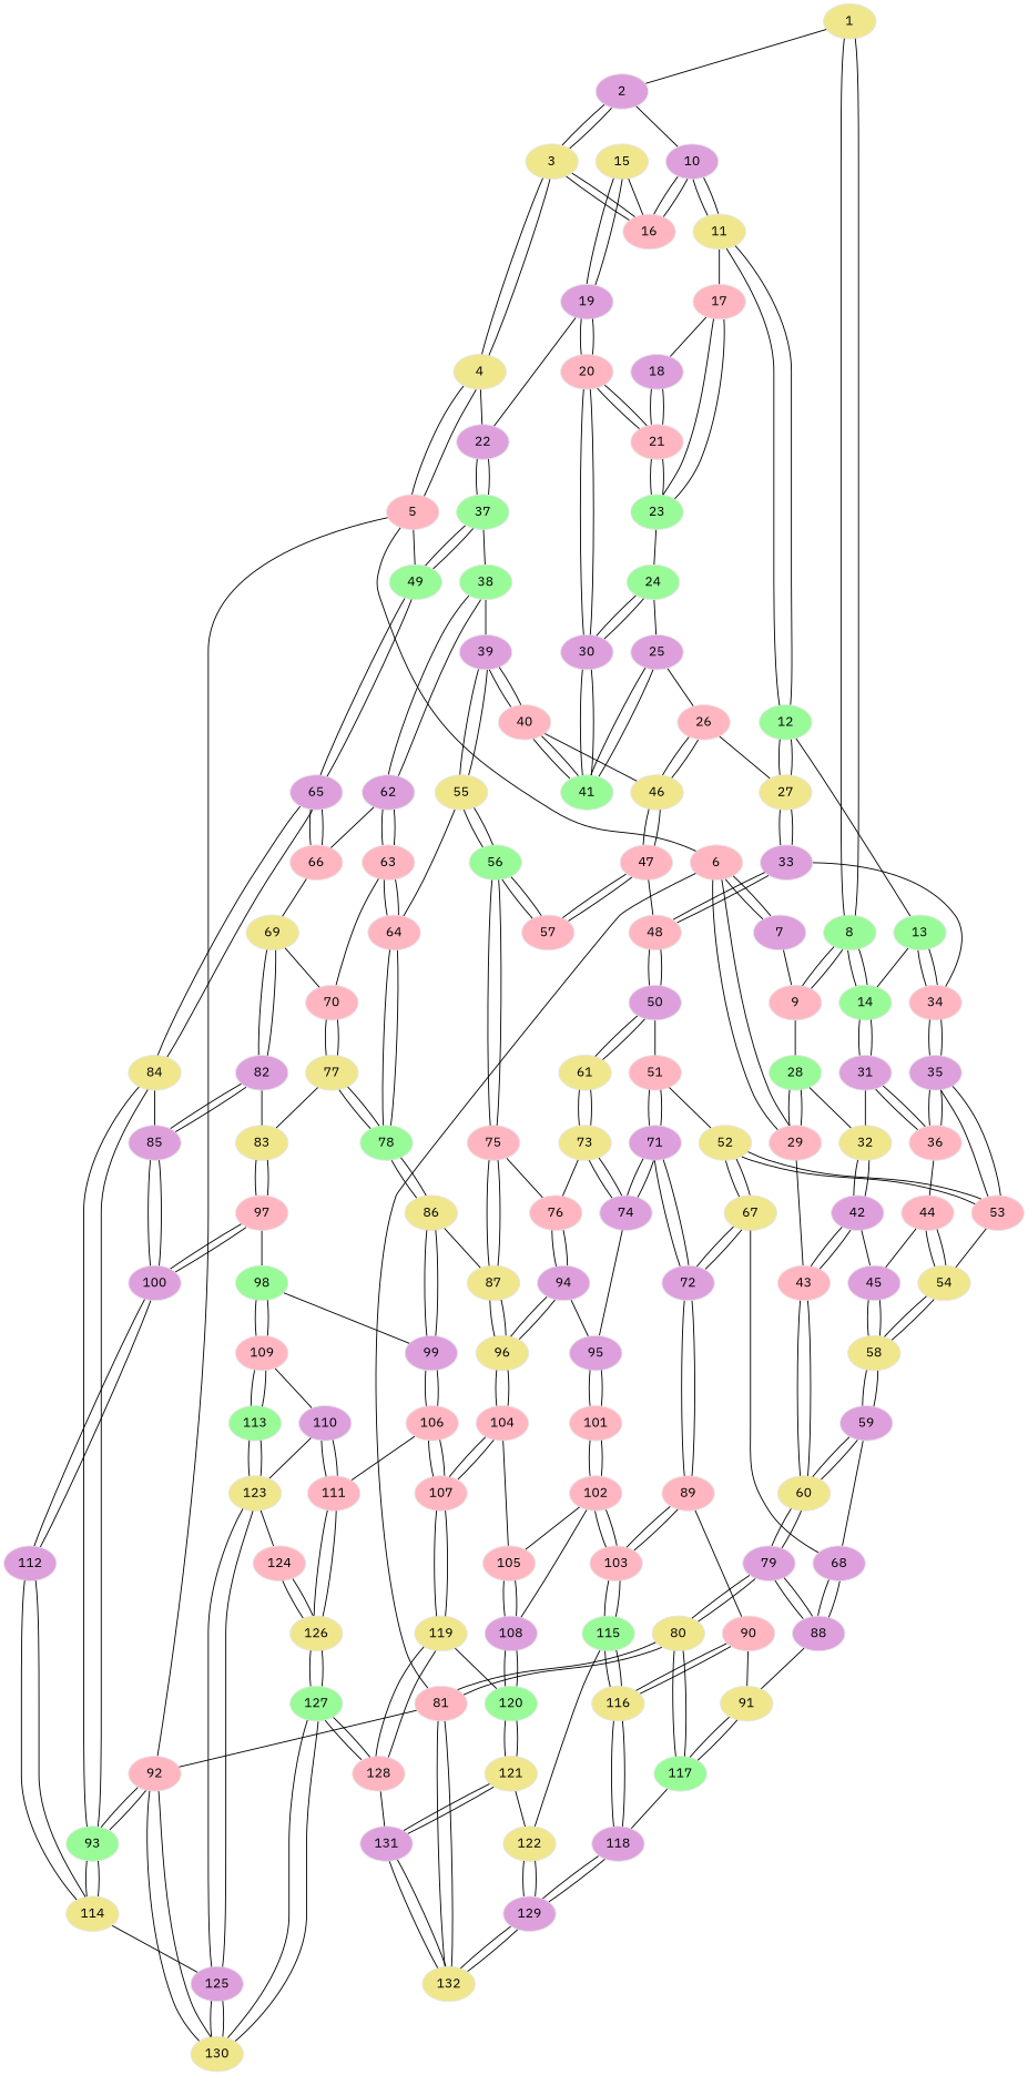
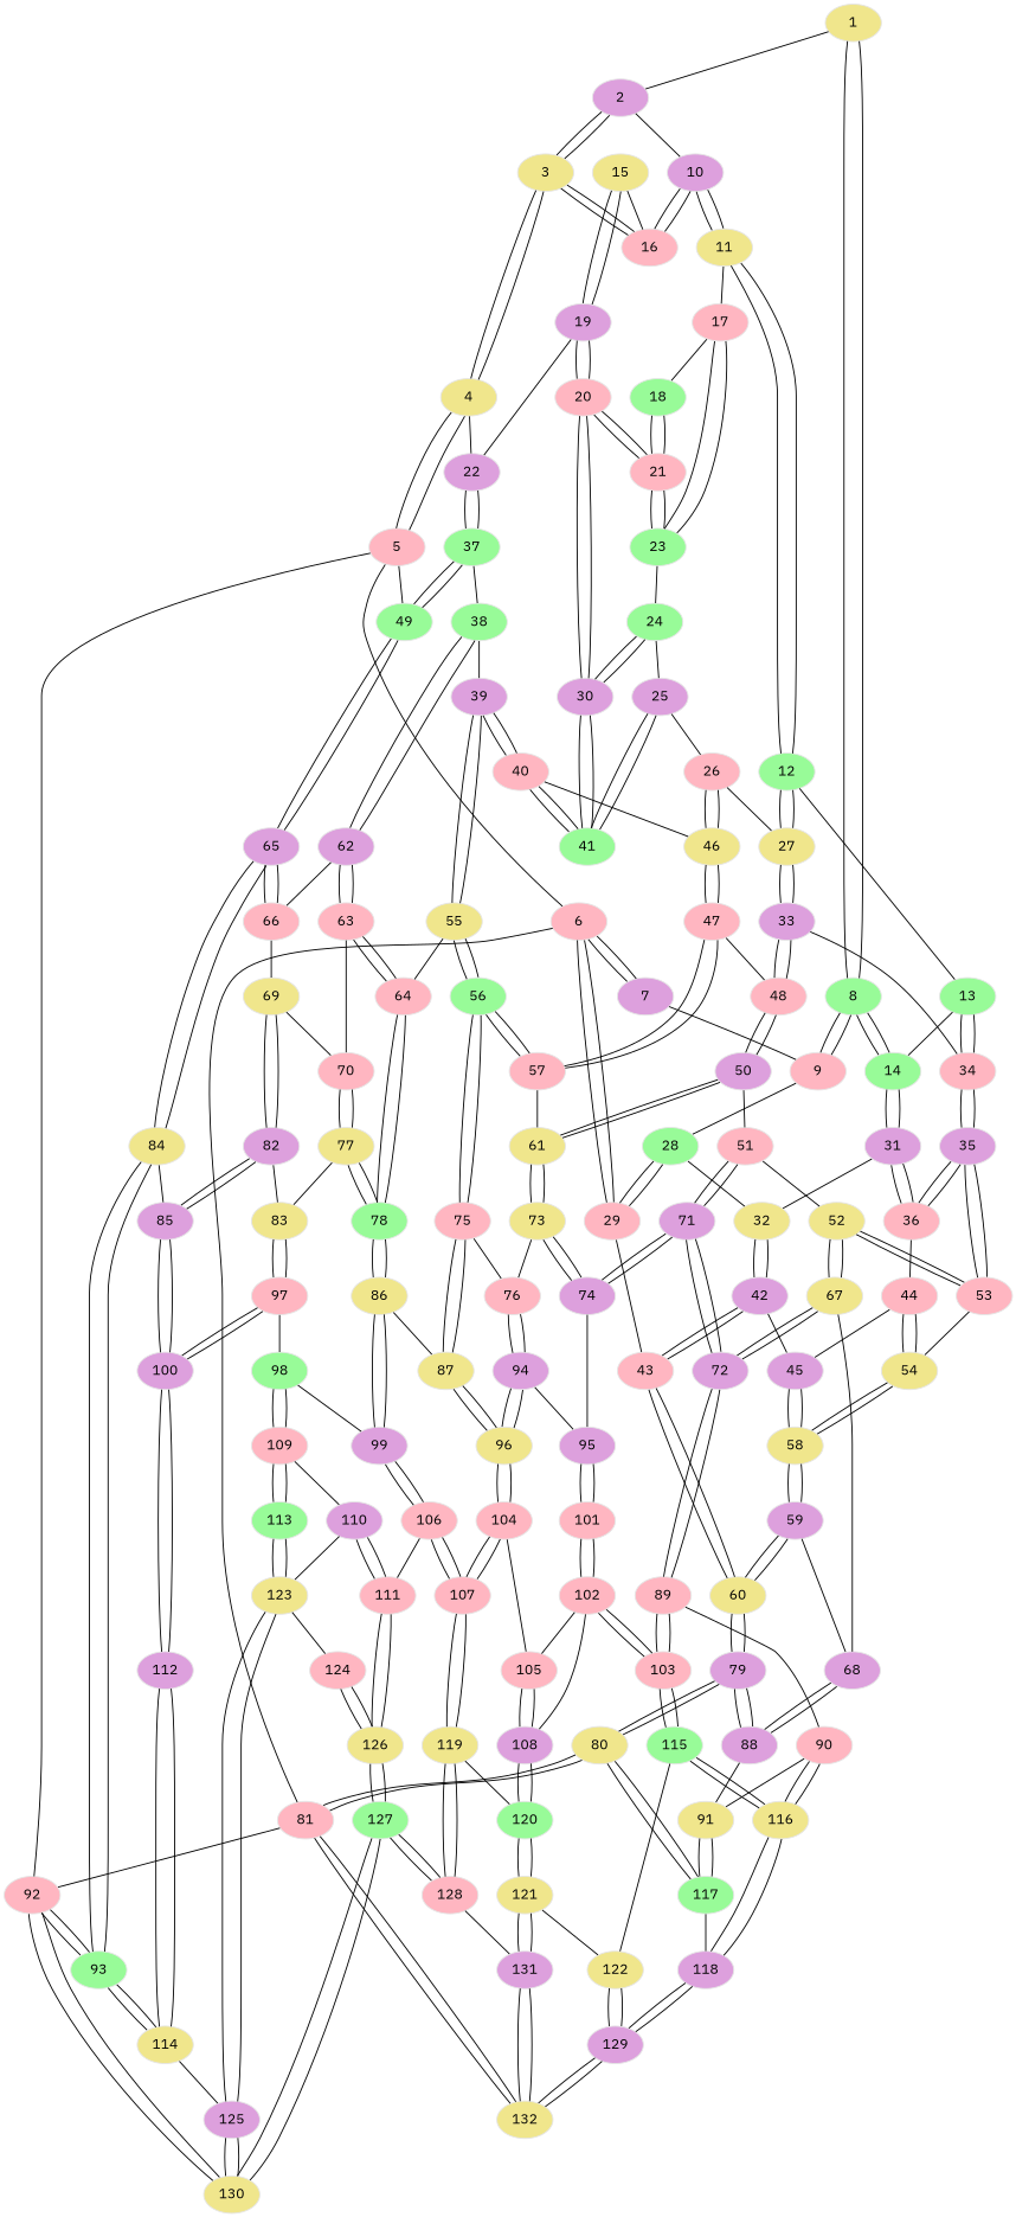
  graph {
    fontname="IBM Plex Sans"
    node [color=gray90 fillcolor=lightpink fontname="IBM Plex Sans" style=filled]
    edge [fontname="IBM Plex Sans"]
    1 [fillcolor=khaki]
    2 [fillcolor=plum]
    8 [fillcolor=palegreen]
    3 [fillcolor=khaki]
    10 [fillcolor=plum]
    9
    14 [fillcolor=palegreen]
    4 [fillcolor=khaki]
    16
    11 [fillcolor=khaki]
    5
    22 [fillcolor=plum]
    6
    49 [fillcolor=palegreen]
    92
    37 [fillcolor=palegreen]
    7 [fillcolor=plum]
    29
    81
    65 [fillcolor=plum]
    93 [fillcolor=palegreen]
    130 [fillcolor=khaki]
    43
    132 [fillcolor=khaki]
    28 [fillcolor=palegreen]
    31 [fillcolor=plum]
    32 [fillcolor=khaki]
    12 [fillcolor=palegreen]
    17
    13 [fillcolor=palegreen]
    27 [fillcolor=khaki]
-   18 [fillcolor=plum]
+   18 [fillcolor=palegreen]
    23 [fillcolor=palegreen]
    34
    33 [fillcolor=plum]
    35 [fillcolor=plum]
    36
    15 [fillcolor=khaki]
    19 [fillcolor=plum]
    20
    21
    24 [fillcolor=palegreen]
    30 [fillcolor=plum]
    41 [fillcolor=palegreen]
    38 [fillcolor=palegreen]
    25 [fillcolor=plum]
    26
    46 [fillcolor=khaki]
    47
    48
    42 [fillcolor=plum]
    60 [fillcolor=khaki]
    44
    45 [fillcolor=plum]
    50 [fillcolor=plum]
    53
    54 [fillcolor=khaki]
    39 [fillcolor=plum]
    62 [fillcolor=plum]
    40
    55 [fillcolor=khaki]
    63
    66
    56 [fillcolor=palegreen]
    64
    58 [fillcolor=khaki]
    79 [fillcolor=plum]
    59 [fillcolor=plum]
    57
    61 [fillcolor=khaki]
    51
    84 [fillcolor=khaki]
    52 [fillcolor=khaki]
    71 [fillcolor=plum]
    73 [fillcolor=khaki]
    67 [fillcolor=khaki]
    72 [fillcolor=plum]
    74 [fillcolor=plum]
    68 [fillcolor=plum]
    75
    78 [fillcolor=palegreen]
    76
    87 [fillcolor=khaki]
    88 [fillcolor=plum]
    80 [fillcolor=khaki]
    70
    69 [fillcolor=khaki]
    77 [fillcolor=khaki]
    86 [fillcolor=khaki]
    85 [fillcolor=plum]
    82 [fillcolor=plum]
    89
    91 [fillcolor=khaki]
    83 [fillcolor=khaki]
    95 [fillcolor=plum]
    90
    103
    94 [fillcolor=plum]
    101
    96 [fillcolor=khaki]
    97
    99 [fillcolor=plum]
    117 [fillcolor=palegreen]
    118 [fillcolor=plum]
    100 [fillcolor=plum]
    98 [fillcolor=palegreen]
    114 [fillcolor=khaki]
    112 [fillcolor=plum]
    106
    104
    116 [fillcolor=khaki]
    115 [fillcolor=palegreen]
    125 [fillcolor=plum]
    102
    105
    107
    109
    110 [fillcolor=plum]
    113 [fillcolor=palegreen]
    111
    108 [fillcolor=plum]
    120 [fillcolor=palegreen]
    122 [fillcolor=khaki]
    119 [fillcolor=khaki]
    126 [fillcolor=khaki]
    128
    121 [fillcolor=khaki]
    123 [fillcolor=khaki]
    124
    127 [fillcolor=palegreen]
    129 [fillcolor=plum]
    131 [fillcolor=plum]
    1 -- 2
    1 -- 8
    1 -- 8
    2 -- 3
    2 -- 3
    2 -- 10
    8 -- 9
    8 -- 9
    8 -- 14
    8 -- 14
    3 -- 4
    3 -- 4
    3 -- 16
    3 -- 16
    10 -- 16
    10 -- 16
    10 -- 11
    10 -- 11
    9 -- 28
    14 -- 31
    14 -- 31
    4 -- 5
    4 -- 5
    4 -- 22
    11 -- 12
    11 -- 12
    11 -- 17
    5 -- 6
    5 -- 49
    5 -- 92
    22 -- 37
    22 -- 37
    6 -- 7
    6 -- 7
    6 -- 29
    6 -- 29
    6 -- 81
    49 -- 65
    49 -- 65
    92 -- 93
    92 -- 93
    92 -- 130
    92 -- 130
    37 -- 49
    37 -- 49
    37 -- 38
    7 -- 9
    29 -- 43
    81 -- 92
    81 -- 132
    81 -- 132
    65 -- 66
    65 -- 66
    65 -- 84
    65 -- 84
    93 -- 114
    93 -- 114
    43 -- 60
    43 -- 60
    28 -- 29
    28 -- 29
    28 -- 32
    31 -- 32
    31 -- 36
    31 -- 36
    32 -- 42
    32 -- 42
    12 -- 13
    12 -- 27
    12 -- 27
    17 -- 18
    17 -- 23
    17 -- 23
    13 -- 14
    13 -- 34
    13 -- 34
    27 -- 33
    27 -- 33
    18 -- 21
    18 -- 21
    23 -- 24
    34 -- 35
    34 -- 35
    33 -- 34
    33 -- 48
    33 -- 48
    35 -- 36
    35 -- 36
    35 -- 53
    35 -- 53
    36 -- 44
    15 -- 16
    15 -- 19
    15 -- 19
    19 -- 22
    19 -- 20
    19 -- 20
    20 -- 21
    20 -- 21
    20 -- 30
    20 -- 30
    21 -- 23
    21 -- 23
    24 -- 30
    24 -- 30
    24 -- 25
    30 -- 41
    30 -- 41
    38 -- 39
    38 -- 62
    38 -- 62
    25 -- 41
    25 -- 41
    25 -- 26
    26 -- 27
    26 -- 46
    26 -- 46
    46 -- 47
    46 -- 47
    47 -- 48
    47 -- 57
    47 -- 57
    48 -- 50
    48 -- 50
    42 -- 43
    42 -- 43
    42 -- 45
    60 -- 79
    60 -- 79
    44 -- 45
    44 -- 54
    44 -- 54
    45 -- 58
    45 -- 58
    50 -- 61
    50 -- 61
    50 -- 51
    53 -- 54
    54 -- 58
    54 -- 58
    39 -- 40
    39 -- 40
    39 -- 55
    39 -- 55
    62 -- 63
    62 -- 63
    62 -- 66
    40 -- 41
    40 -- 41
    40 -- 46
    55 -- 56
    55 -- 56
    55 -- 64
    63 -- 64
    63 -- 64
    63 -- 70
    66 -- 69
    56 -- 57
    56 -- 57
    56 -- 75
    56 -- 75
    64 -- 78
    64 -- 78
    58 -- 59
    58 -- 59
    79 -- 88
    79 -- 88
    79 -- 80
    79 -- 80
    59 -- 60
    59 -- 60
    59 -- 68
+   57 -- 61
    61 -- 73
    61 -- 73
    51 -- 52
    51 -- 71
    51 -- 71
    84 -- 93
    84 -- 93
    84 -- 85
    52 -- 53
    52 -- 53
    52 -- 67
    52 -- 67
    71 -- 72
    71 -- 72
    71 -- 74
    71 -- 74
    73 -- 74
    73 -- 74
    73 -- 76
    67 -- 72
    67 -- 72
    67 -- 68
    72 -- 89
    72 -- 89
    74 -- 95
    68 -- 88
    68 -- 88
    75 -- 76
    75 -- 87
    75 -- 87
    78 -- 86
    78 -- 86
    76 -- 94
    76 -- 94
    87 -- 96
    87 -- 96
    88 -- 91
    80 -- 81
    80 -- 81
    80 -- 117
    80 -- 117
    70 -- 77
    70 -- 77
    69 -- 70
    69 -- 82
    69 -- 82
    77 -- 78
    77 -- 78
    77 -- 83
    86 -- 87
    86 -- 99
    86 -- 99
    85 -- 100
    85 -- 100
    82 -- 85
    82 -- 85
    82 -- 83
    89 -- 90
    89 -- 103
    89 -- 103
    91 -- 117
    91 -- 117
    83 -- 97
    83 -- 97
    95 -- 101
    95 -- 101
    90 -- 91
    90 -- 116
    90 -- 116
    103 -- 115
    103 -- 115
    94 -- 95
    94 -- 96
    94 -- 96
    101 -- 102
    101 -- 102
    96 -- 104
    96 -- 104
    97 -- 100
    97 -- 100
    97 -- 98
    99 -- 106
    99 -- 106
    117 -- 118
    118 -- 129
    118 -- 129
    100 -- 112
    100 -- 112
    98 -- 99
    98 -- 109
    98 -- 109
    114 -- 125
    112 -- 114
    112 -- 114
    106 -- 107
    106 -- 107
    106 -- 111
    104 -- 105
    104 -- 107
    104 -- 107
    116 -- 118
    116 -- 118
    115 -- 116
    115 -- 116
    115 -- 122
    125 -- 130
    125 -- 130
    102 -- 103
    102 -- 103
    102 -- 105
    102 -- 108
    105 -- 108
    105 -- 108
    107 -- 119
    107 -- 119
    109 -- 110
    109 -- 113
    109 -- 113
    110 -- 111
    110 -- 111
    110 -- 123
    113 -- 123
    113 -- 123
    111 -- 126
    111 -- 126
    108 -- 120
    108 -- 120
    120 -- 121
    120 -- 121
    122 -- 129
    122 -- 129
    119 -- 120
    119 -- 128
    119 -- 128
    126 -- 127
    126 -- 127
    128 -- 131
    121 -- 122
    121 -- 131
    121 -- 131
    123 -- 125
    123 -- 125
    123 -- 124
    124 -- 126
    124 -- 126
    127 -- 130
    127 -- 130
    127 -- 128
    127 -- 128
    129 -- 132
    129 -- 132
    131 -- 132
    131 -- 132
  }
